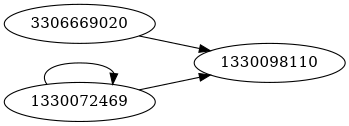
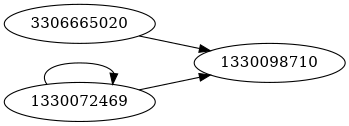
  digraph {
    rankdir=LR
-   3306669020
-   1330098110
+   3306669020 [label=3306665020]
+   1330098110 [label=1330098710]
    1330072469
    3306669020 -> 1330098110
    1330072469 -> 1330098110
    1330072469 -> 1330072469
  }
